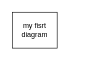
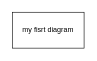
  <mxCell id="0" />
  <mxCell id="1" parent="0" />
- <mxCell id="2" value="my fisrt diagram" style="rounded=0;whiteSpace=wrap;html=1;" vertex="1" parent="1"><mxGeometry x="20" y="20" width="75" height="60" as="geometry" /></mxCell>
+ <mxCell id="2" value="my fisrt diagram" style="rounded=0;whiteSpace=wrap;html=1;" vertex="1" parent="1"><mxGeometry x="20" y="20" width="120" height="60" as="geometry" /></mxCell>
